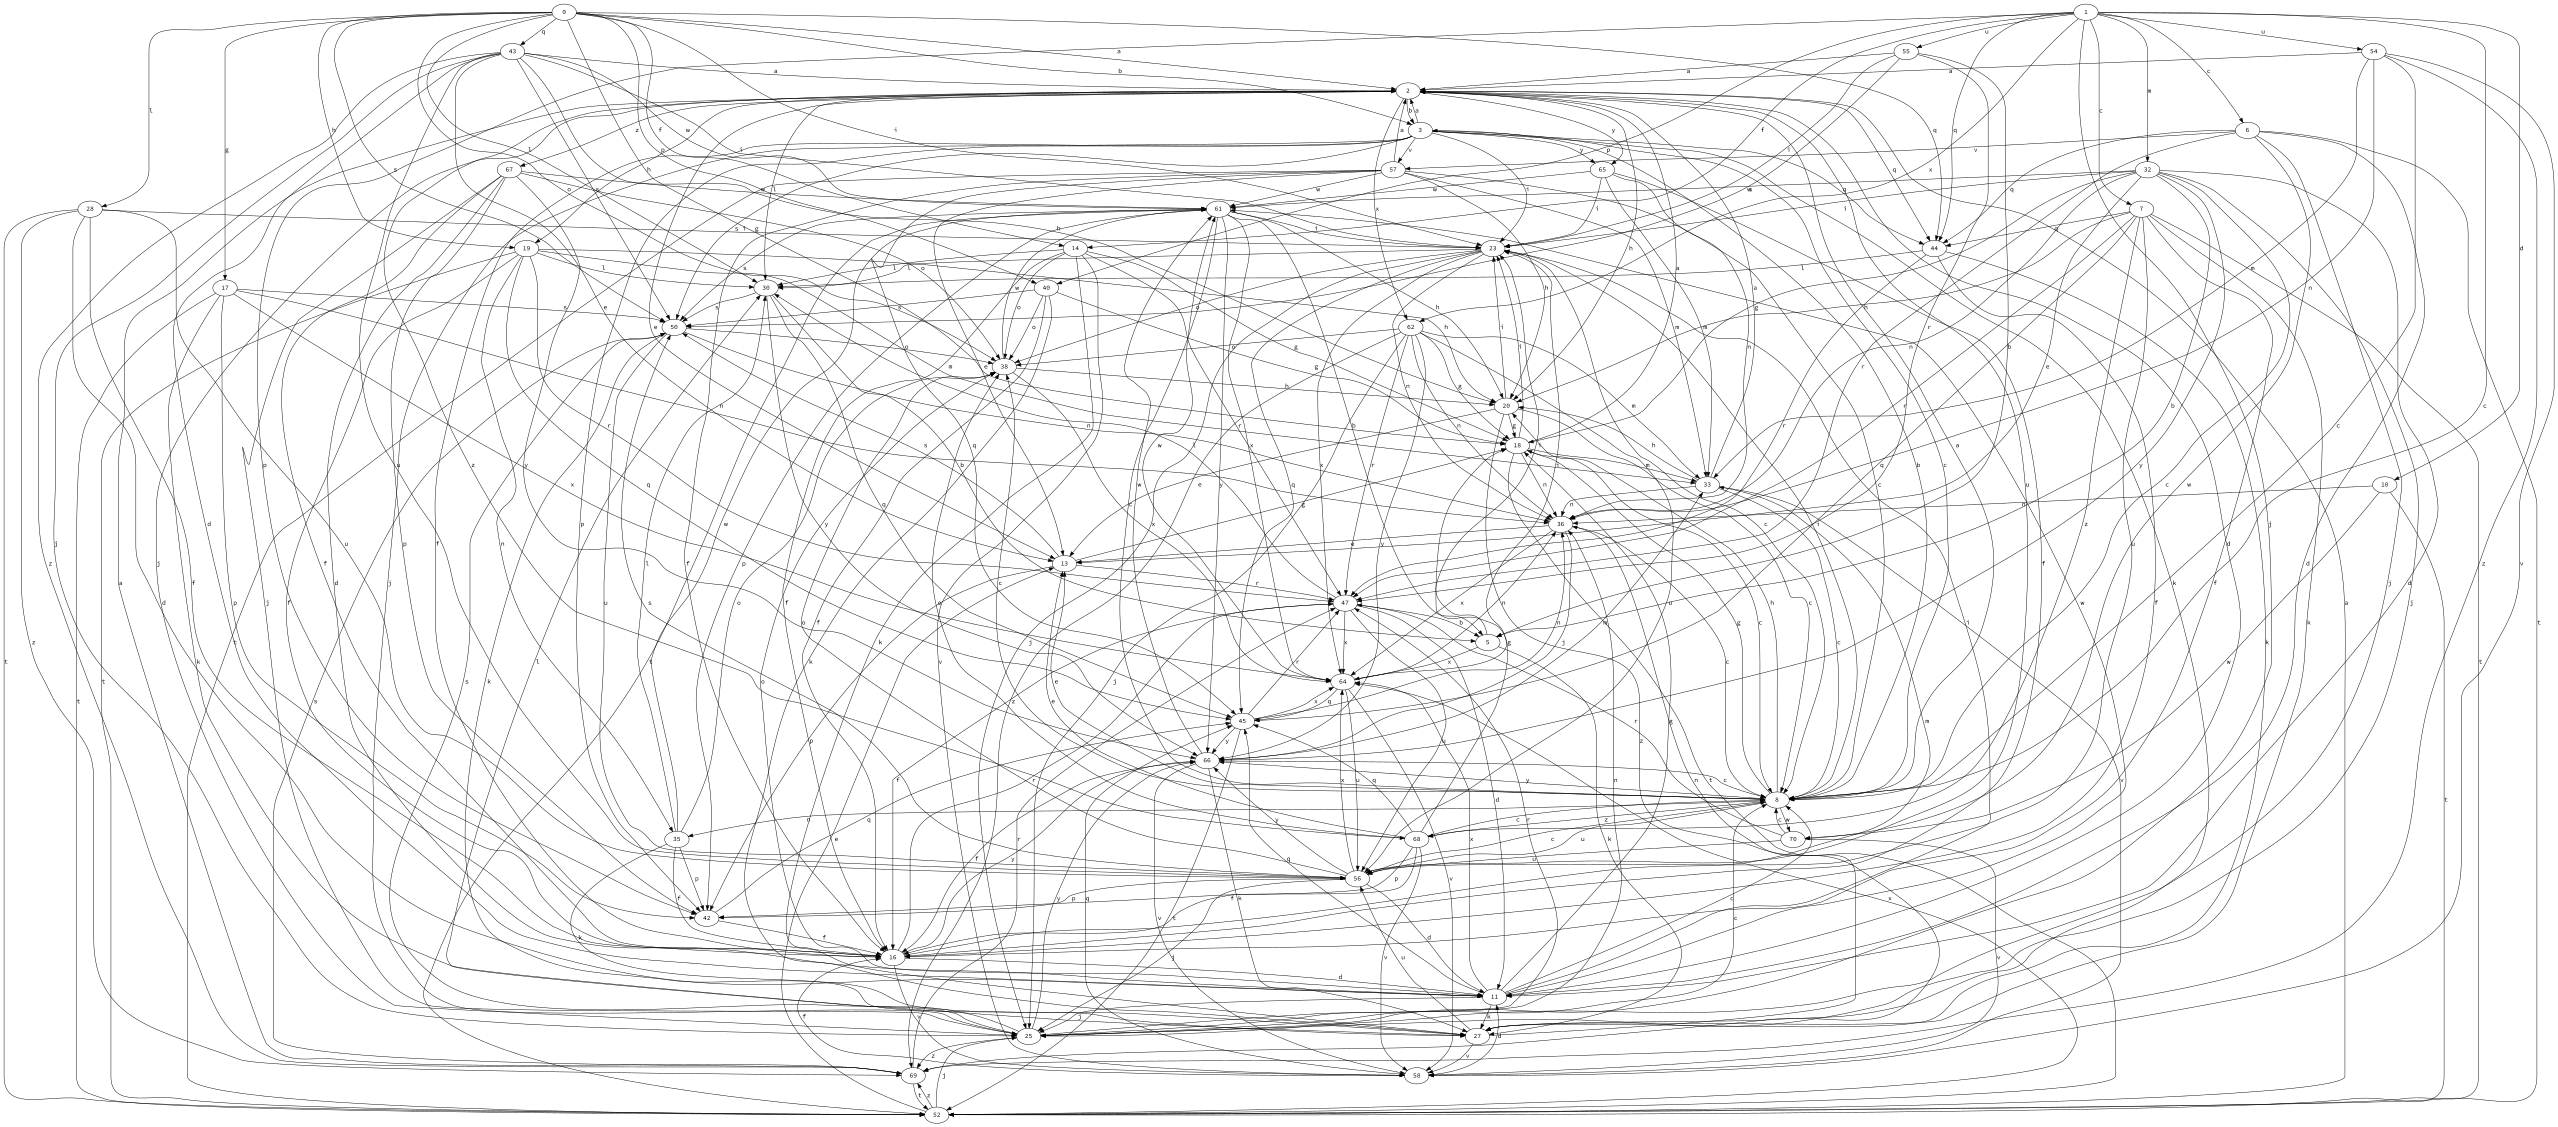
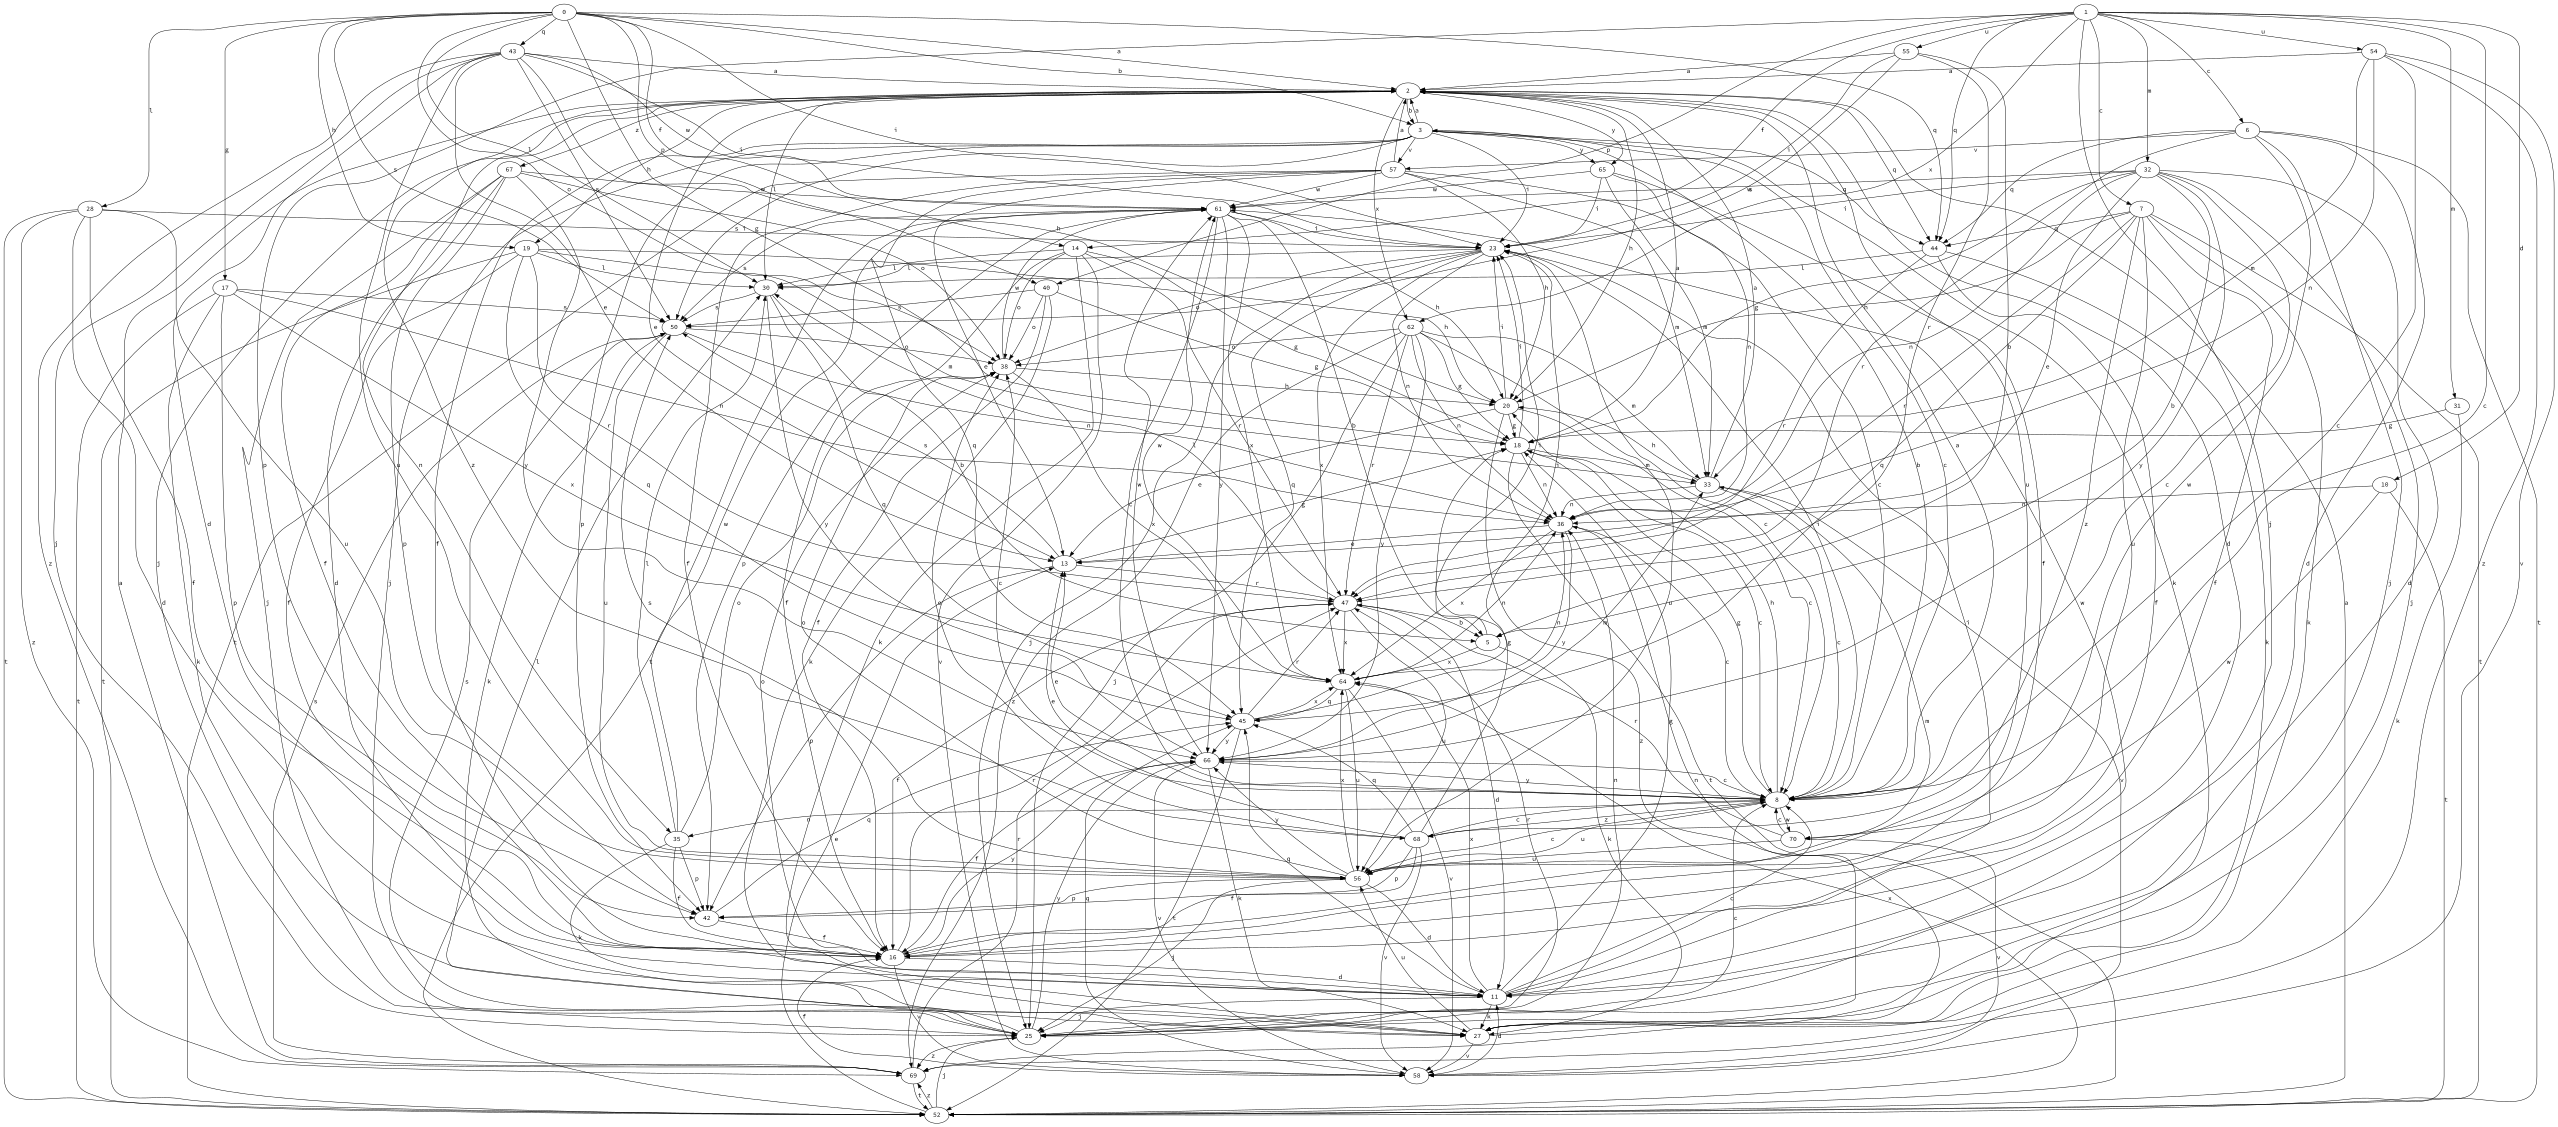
  strict digraph {
    fontname="Source Code Pro"
    node [fontname="Source Code Pro"]
    edge [fontname="Source Code Pro"]
    0
    2
    3
    14
    17
    18
    19
    23
    28
    30
    38
    40
    43
    44
    50
    25
    62
    11
    13
    20
    35
    56
    65
    67
    68
    8
    42
    16
    27
    57
    47
    58
    64
    52
    36
    33
    45
    69
    5
    66
    61
    1
    6
    7
    10
+   31
    32
    54
    55
    n50 [label=70]
    0 -> 2 [label=a]
    0 -> 3 [label=b]
    0 -> 14 [label=f]
    0 -> 17 [label=g]
    0 -> 18 [label=g]
    0 -> 19 [label=h]
    0 -> 23 [label=i]
    0 -> 28 [label=l]
    0 -> 30 [label=l]
    0 -> 38 [label=o]
    0 -> 40 [label=p]
    0 -> 43 [label=q]
    0 -> 44 [label=q]
    0 -> 50 [label=s]
    2 -> 3 [label=b]
    2 -> 19 [label=h]
    2 -> 30 [label=l]
    2 -> 44 [label=q]
    2 -> 25 [label=j]
    2 -> 62 [label=x]
    2 -> 11 [label=d]
    2 -> 13 [label=e]
    2 -> 20 [label=h]
-   19 -> 35 [label=n]
+   2 -> 35 [label=n]
    2 -> 56 [label=u]
    2 -> 65 [label=y]
    2 -> 67 [label=z]
    2 -> 68 [label=z]
    3 -> 2 [label=a]
    3 -> 23 [label=i]
    3 -> 44 [label=q]
    3 -> 50 [label=s]
    3 -> 25 [label=j]
    3 -> 65 [label=y]
    3 -> 8 [label=c]
    3 -> 42 [label=p]
    3 -> 16 [label=f]
    3 -> 27 [label=k]
    3 -> 57 [label=v]
    14 -> 18 [label=g]
    14 -> 30 [label=l]
    14 -> 38 [label=o]
    14 -> 16 [label=f]
    14 -> 27 [label=k]
    14 -> 47 [label=r]
    14 -> 58 [label=v]
    17 -> 50 [label=s]
    17 -> 42 [label=p]
    17 -> 27 [label=k]
    17 -> 64 [label=x]
    17 -> 52 [label=t]
    17 -> 36 [label=n]
    18 -> 2 [label=a]
    18 -> 23 [label=i]
    18 -> 8 [label=c]
    18 -> 52 [label=t]
    18 -> 36 [label=n]
    18 -> 33 [label=m]
    19 -> 30 [label=l]
    19 -> 20 [label=h]
    19 -> 16 [label=f]
    19 -> 47 [label=r]
    19 -> 52 [label=t]
    19 -> 33 [label=m]
    19 -> 45 [label=q]
    23 -> 30 [label=l]
    23 -> 38 [label=o]
    23 -> 25 [label=j]
    23 -> 8 [label=c]
    23 -> 64 [label=x]
    23 -> 36 [label=n]
    23 -> 45 [label=q]
    28 -> 23 [label=i]
    28 -> 11 [label=d]
    28 -> 56 [label=u]
    28 -> 16 [label=f]
    28 -> 52 [label=t]
    28 -> 69 [label=z]
    30 -> 50 [label=s]
    30 -> 45 [label=q]
    30 -> 5 [label=b]
    30 -> 66 [label=y]
    38 -> 20 [label=h]
    38 -> 64 [label=x]
    38 -> 61 [label=w]
    40 -> 18 [label=g]
    40 -> 38 [label=o]
    40 -> 50 [label=s]
    40 -> 16 [label=f]
    40 -> 27 [label=k]
    43 -> 2 [label=a]
    43 -> 23 [label=i]
    43 -> 50 [label=s]
    43 -> 25 [label=j]
    43 -> 11 [label=d]
    43 -> 13 [label=e]
    43 -> 20 [label=h]
    43 -> 56 [label=u]
    43 -> 69 [label=z]
    43 -> 61 [label=w]
    44 -> 30 [label=l]
    44 -> 16 [label=f]
    44 -> 27 [label=k]
    44 -> 47 [label=r]
    50 -> 38 [label=o]
    50 -> 56 [label=u]
    50 -> 27 [label=k]
    50 -> 36 [label=n]
    25 -> 30 [label=l]
    25 -> 50 [label=s]
    25 -> 8 [label=c]
    25 -> 47 [label=r]
    25 -> 36 [label=n]
    25 -> 69 [label=z]
    25 -> 66 [label=y]
    62 -> 18 [label=g]
    62 -> 38 [label=o]
    62 -> 25 [label=j]
    62 -> 56 [label=u]
    62 -> 47 [label=r]
    62 -> 36 [label=n]
    62 -> 33 [label=m]
    62 -> 69 [label=z]
    62 -> 66 [label=y]
    11 -> 18 [label=g]
    11 -> 23 [label=i]
    11 -> 38 [label=o]
    11 -> 25 [label=j]
    11 -> 8 [label=c]
    11 -> 27 [label=k]
    11 -> 64 [label=x]
    11 -> 45 [label=q]
    11 -> 61 [label=w]
    13 -> 18 [label=g]
    13 -> 50 [label=s]
    13 -> 42 [label=p]
    13 -> 47 [label=r]
    20 -> 18 [label=g]
    20 -> 23 [label=i]
    20 -> 13 [label=e]
    20 -> 8 [label=c]
    20 -> 69 [label=z]
    35 -> 30 [label=l]
    35 -> 38 [label=o]
    35 -> 42 [label=p]
    35 -> 16 [label=f]
    35 -> 27 [label=k]
    35 -> 61 [label=w]
    56 -> 38 [label=o]
    56 -> 50 [label=s]
    56 -> 25 [label=j]
    56 -> 11 [label=d]
    56 -> 8 [label=c]
    56 -> 42 [label=p]
    56 -> 64 [label=x]
    56 -> 66 [label=y]
    65 -> 23 [label=i]
    65 -> 16 [label=f]
    65 -> 36 [label=n]
    65 -> 33 [label=m]
    65 -> 61 [label=w]
    67 -> 38 [label=o]
    67 -> 25 [label=j]
    67 -> 11 [label=d]
    67 -> 42 [label=p]
    67 -> 16 [label=f]
    67 -> 66 [label=y]
    67 -> 61 [label=w]
    68 -> 18 [label=g]
    68 -> 38 [label=o]
    68 -> 13 [label=e]
    68 -> 8 [label=c]
    68 -> 42 [label=p]
    68 -> 16 [label=f]
    68 -> 58 [label=v]
    68 -> 45 [label=q]
    8 -> 2 [label=a]
    8 -> 3 [label=b]
    8 -> 18 [label=g]
    8 -> 23 [label=i]
    8 -> 38 [label=c]
    8 -> 13 [label=e]
    8 -> 20 [label=h]
    8 -> 35 [label=n]
    8 -> 56 [label=u]
    8 -> 68 [label=z]
    8 -> 66 [label=y]
    8 -> n50 [label=w]
    42 -> 16 [label=f]
    42 -> 45 [label=q]
    16 -> 11 [label=d]
    16 -> 47 [label=r]
    16 -> 58 [label=v]
    16 -> 33 [label=m]
    16 -> 66 [label=y]
    27 -> 56 [label=u]
    27 -> 58 [label=v]
    27 -> 36 [label=n]
    57 -> 2 [label=a]
    57 -> 13 [label=e]
    57 -> 20 [label=h]
    57 -> 8 [label=c]
    57 -> 16 [label=f]
    57 -> 52 [label=t]
    57 -> 33 [label=m]
    57 -> 45 [label=q]
    57 -> 61 [label=w]
    47 -> 30 [label=l]
    47 -> 11 [label=d]
    47 -> 56 [label=u]
    47 -> 16 [label=f]
    47 -> 64 [label=x]
    47 -> 5 [label=b]
    58 -> 11 [label=d]
    58 -> 16 [label=f]
    58 -> 45 [label=q]
    64 -> 23 [label=i]
    64 -> 56 [label=u]
    64 -> 58 [label=v]
    64 -> 36 [label=n]
    64 -> 45 [label=q]
    64 -> 61 [label=w]
    52 -> 2 [label=a]
    52 -> 25 [label=j]
    52 -> 13 [label=e]
    52 -> 64 [label=x]
    52 -> 69 [label=z]
    36 -> 13 [label=e]
    36 -> 8 [label=c]
    36 -> 64 [label=x]
-   36 -> 66 [label=j]
+   36 -> 66 [label=y]
    33 -> 2 [label=a]
    33 -> 20 [label=h]
    33 -> 8 [label=c]
    33 -> 58 [label=v]
    33 -> 36 [label=n]
    45 -> 47 [label=r]
    45 -> 64 [label=x]
    45 -> 52 [label=t]
    45 -> 36 [label=n]
    45 -> 66 [label=y]
    69 -> 2 [label=a]
    69 -> 50 [label=s]
    69 -> 47 [label=r]
    69 -> 52 [label=t]
    5 -> 23 [label=i]
    5 -> 27 [label=k]
    5 -> 64 [label=x]
    66 -> 8 [label=c]
    66 -> 16 [label=f]
    66 -> 27 [label=k]
    66 -> 58 [label=v]
    66 -> 33 [label=m]
    66 -> 61 [label=w]
    61 -> 23 [label=i]
    61 -> 50 [label=s]
    61 -> 20 [label=h]
    61 -> 8 [label=c]
    61 -> 42 [label=p]
    61 -> 64 [label=x]
    61 -> 52 [label=t]
    61 -> 5 [label=b]
    61 -> 66 [label=y]
    1 -> 14 [label=f]
    1 -> 40 [label=p]
    1 -> 44 [label=q]
    1 -> 25 [label=j]
    1 -> 62 [label=x]
    1 -> 8 [label=c]
    1 -> 42 [label=p]
    1 -> 6 [label=c]
    1 -> 7 [label=c]
    1 -> 10 [label=d]
+   1 -> 31 [label=m]
    1 -> 32 [label=m]
    1 -> 54 [label=u]
    1 -> 55 [label=u]
    6 -> 44 [label=q]
    6 -> 25 [label=j]
    6 -> 11 [label=d]
    6 -> 57 [label=v]
    6 -> 47 [label=r]
    6 -> 52 [label=t]
    6 -> n50 [label=w]
    7 -> 44 [label=q]
    7 -> 20 [label=h]
    7 -> 56 [label=u]
    7 -> 68 [label=z]
    7 -> 16 [label=f]
    7 -> 27 [label=k]
    7 -> 47 [label=r]
    7 -> 52 [label=t]
    7 -> 45 [label=q]
    10 -> 52 [label=t]
    10 -> 36 [label=n]
    10 -> n50 [label=w]
+   31 -> 18 [label=g]
+   31 -> 27 [label=k]
    32 -> 18 [label=g]
    32 -> 23 [label=i]
    32 -> 25 [label=j]
    32 -> 11 [label=d]
    32 -> 13 [label=e]
    32 -> 8 [label=c]
    32 -> 36 [label=n]
    32 -> 5 [label=b]
    32 -> 66 [label=y]
    32 -> 61 [label=w]
    54 -> 2 [label=a]
    54 -> 8 [label=c]
    54 -> 58 [label=v]
    54 -> 36 [label=n]
    54 -> 33 [label=m]
    54 -> 69 [label=z]
    55 -> 2 [label=a]
    55 -> 23 [label=i]
    55 -> 50 [label=s]
    55 -> 47 [label=r]
    55 -> 5 [label=b]
    n50 -> 56 [label=u]
    n50 -> 8 [label=c]
    n50 -> 47 [label=r]
    n50 -> 58 [label=v]
  }
